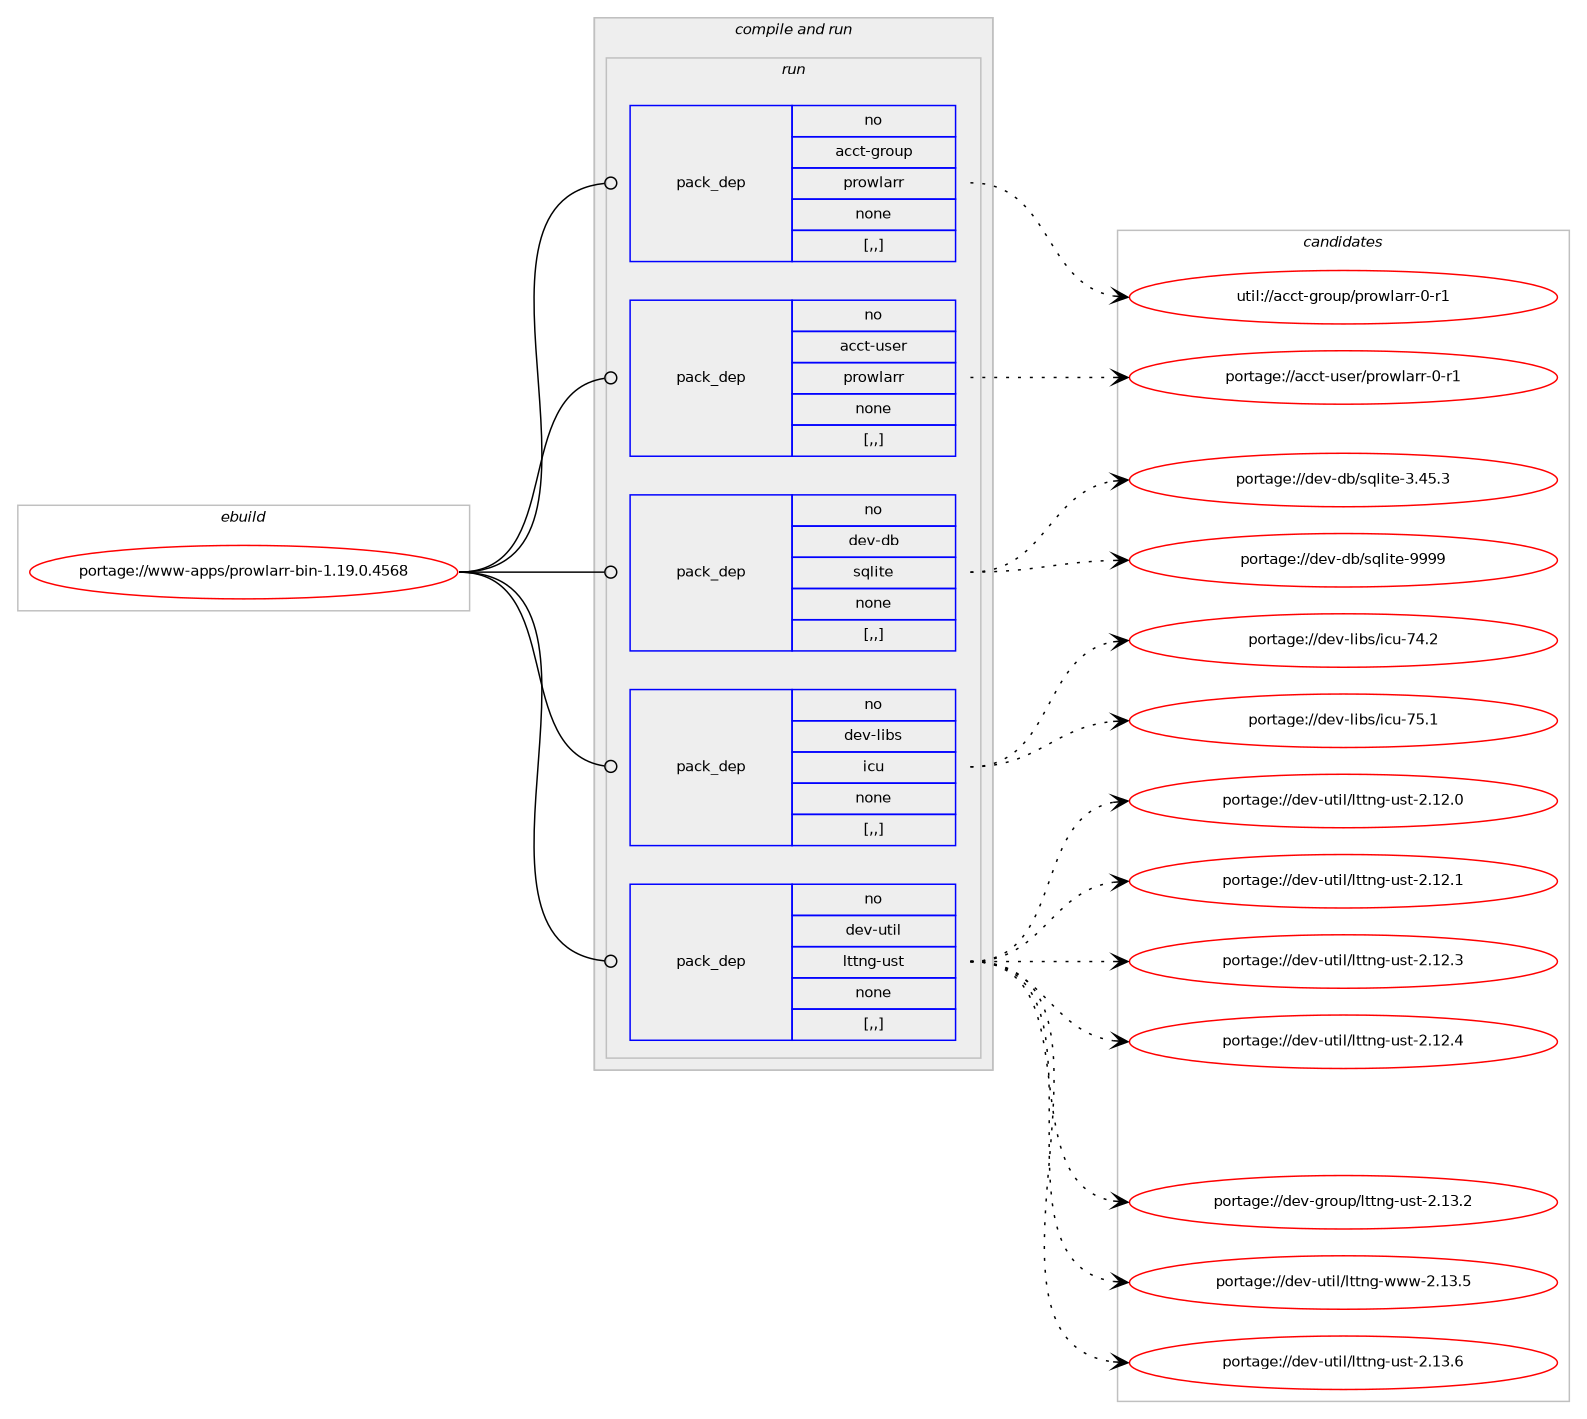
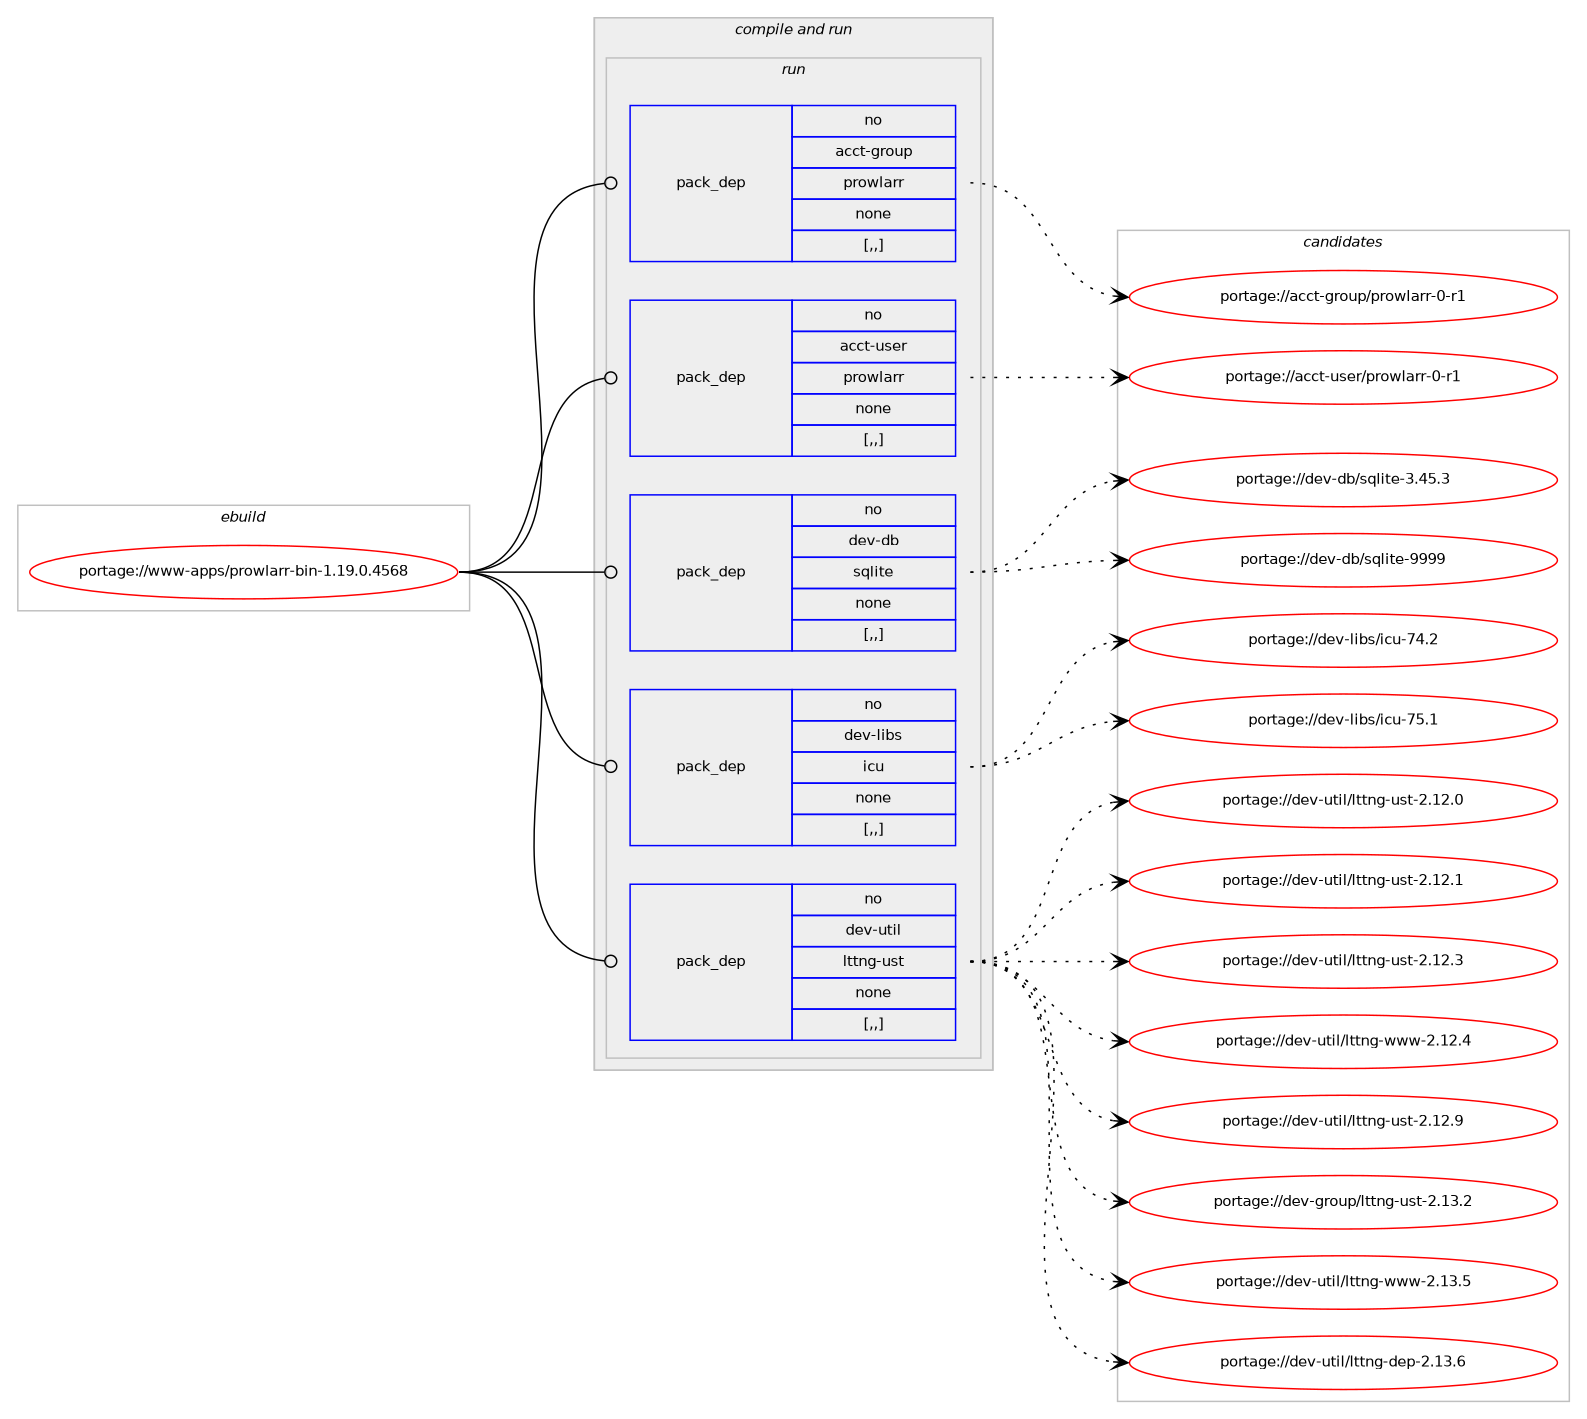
  digraph {
    compound=true
    concentrate=true
    fontname=Helvetica
    fontsize=10
    newrank=true
    rankdir=LR
    ranksep=1.5
    node [color=red fontname=Helvetica fontsize=10]
    edge [arrowhead=vee headport=w style=dotted tailport=e weight=100]
    n1 [label="portage://www-apps/prowlarr-bin-1.19.0.4568" width=4]
    n2 [color=blue label=<<TABLE BORDER="0" CELLBORDER="1" CELLSPACING="0" CELLPADDING="4" WIDTH="220"><TR><TD ROWSPAN="6" CELLPADDING="30">pack_dep</TD></TR><TR><TD WIDTH="110">no</TD></TR><TR><TD>acct-group</TD></TR><TR><TD>prowlarr</TD></TR><TR><TD>none</TD></TR><TR><TD>[,,]</TD></TR></TABLE>> shape=none]
    n3 [color=blue label=<<TABLE BORDER="0" CELLBORDER="1" CELLSPACING="0" CELLPADDING="4" WIDTH="220"><TR><TD ROWSPAN="6" CELLPADDING="30">pack_dep</TD></TR><TR><TD WIDTH="110">no</TD></TR><TR><TD>acct-user</TD></TR><TR><TD>prowlarr</TD></TR><TR><TD>none</TD></TR><TR><TD>[,,]</TD></TR></TABLE>> shape=none]
    n4 [color=blue label=<<TABLE BORDER="0" CELLBORDER="1" CELLSPACING="0" CELLPADDING="4" WIDTH="220"><TR><TD ROWSPAN="6" CELLPADDING="30">pack_dep</TD></TR><TR><TD WIDTH="110">no</TD></TR><TR><TD>dev-db</TD></TR><TR><TD>sqlite</TD></TR><TR><TD>none</TD></TR><TR><TD>[,,]</TD></TR></TABLE>> shape=none]
    n5 [color=blue label=<<TABLE BORDER="0" CELLBORDER="1" CELLSPACING="0" CELLPADDING="4" WIDTH="220"><TR><TD ROWSPAN="6" CELLPADDING="30">pack_dep</TD></TR><TR><TD WIDTH="110">no</TD></TR><TR><TD>dev-libs</TD></TR><TR><TD>icu</TD></TR><TR><TD>none</TD></TR><TR><TD>[,,]</TD></TR></TABLE>> shape=none]
    n6 [color=blue label=<<TABLE BORDER="0" CELLBORDER="1" CELLSPACING="0" CELLPADDING="4" WIDTH="220"><TR><TD ROWSPAN="6" CELLPADDING="30">pack_dep</TD></TR><TR><TD WIDTH="110">no</TD></TR><TR><TD>dev-util</TD></TR><TR><TD>lttng-ust</TD></TR><TR><TD>none</TD></TR><TR><TD>[,,]</TD></TR></TABLE>> shape=none]
-   n7 [label="util://acct-group/prowlarr-0-r1" width=4]
+   n7 [label="portage://acct-group/prowlarr-0-r1" width=4]
    n8 [label="portage://acct-user/prowlarr-0-r1" width=4]
    n9 [label="portage://dev-db/sqlite-3.45.3" width=4]
    n10 [label="portage://dev-db/sqlite-9999" width=4]
    n11 [label="portage://dev-libs/icu-74.2" width=4]
    n12 [label="portage://dev-libs/icu-75.1" width=4]
    n13 [label="portage://dev-util/lttng-ust-2.12.0" width=4]
    n14 [label="portage://dev-util/lttng-ust-2.12.1" width=4]
    n15 [label="portage://dev-util/lttng-ust-2.12.3" width=4]
-   n16 [label="portage://dev-util/lttng-ust-2.12.4" width=4]
+   n16 [label="portage://dev-util/lttng-www-2.12.4" width=4]
+   n17 [label="portage://dev-util/lttng-ust-2.12.9" width=4]
    n18 [label="portage://dev-group/lttng-ust-2.13.2" width=4]
    n19 [label="portage://dev-util/lttng-www-2.13.5" width=4]
-   n20 [label="portage://dev-util/lttng-ust-2.13.6" width=4]
+   n20 [label="portage://dev-util/lttng-dep-2.13.6" width=4]
    subgraph cluster_1 {
      color=gray
      label=<<i>ebuild</i>>
      n1
    }
    subgraph cluster_2 {
      color=gray
      label=<<i>dependencies</i>>
      subgraph cluster_3 {
        color=gray
        fillcolor="#eeeeee"
        label=<<i>compile</i>>
        style=filled
      }
      subgraph cluster_4 {
        color=gray
        fillcolor="#eeeeee"
        label=<<i>compile and run</i>>
        style=filled
      }
      subgraph cluster_5 {
        color=gray
        fillcolor="#eeeeee"
        label=<<i>run</i>>
        style=filled
        subgraph sub_6 {
          color=gray
          fillcolor="#eeeeee"
          label=<<i>run</i>>
          style=filled
          n2
        }
        subgraph sub_7 {
          color=gray
          fillcolor="#eeeeee"
          label=<<i>run</i>>
          style=filled
          n3
        }
        subgraph sub_8 {
          color=gray
          fillcolor="#eeeeee"
          label=<<i>run</i>>
          style=filled
          n4
        }
        subgraph sub_9 {
          color=gray
          fillcolor="#eeeeee"
          label=<<i>run</i>>
          style=filled
          n5
        }
        subgraph sub_10 {
          color=gray
          fillcolor="#eeeeee"
          label=<<i>run</i>>
          style=filled
          n6
        }
      }
    }
    subgraph cluster_11 {
      color=gray
      label=<<i>candidates</i>>
      rank=same
      subgraph sub_12 {
        color=black
        label=<<i>candidates</i>>
        nodesep=1
        rank=same
        n7
      }
      subgraph sub_13 {
        color=black
        label=<<i>candidates</i>>
        nodesep=1
        rank=same
        n8
      }
      subgraph sub_14 {
        color=black
        label=<<i>candidates</i>>
        nodesep=1
        rank=same
        n9
        n10
      }
      subgraph sub_15 {
        color=black
        label=<<i>candidates</i>>
        nodesep=1
        rank=same
        n11
        n12
      }
      subgraph sub_16 {
        color=black
        label=<<i>candidates</i>>
        nodesep=1
        rank=same
        n13
        n14
        n15
        n16
+       n17
        n18
        n19
        n20
      }
    }
    n1 -> n2 [arrowhead=odot style=solid weight=20]
    n1 -> n3 [arrowhead=odot style=solid weight=20]
    n1 -> n4 [arrowhead=odot style=solid weight=20]
    n1 -> n5 [arrowhead=odot style=solid weight=20]
    n1 -> n6 [arrowhead=odot style=solid weight=20]
    n2 -> n7
    n3 -> n8
    n4 -> n9
    n4 -> n10
    n5 -> n11
    n5 -> n12
    n6 -> n13
    n6 -> n14
    n6 -> n15
    n6 -> n16
+   n6 -> n17
    n6 -> n18
    n6 -> n19
    n6 -> n20
  }
